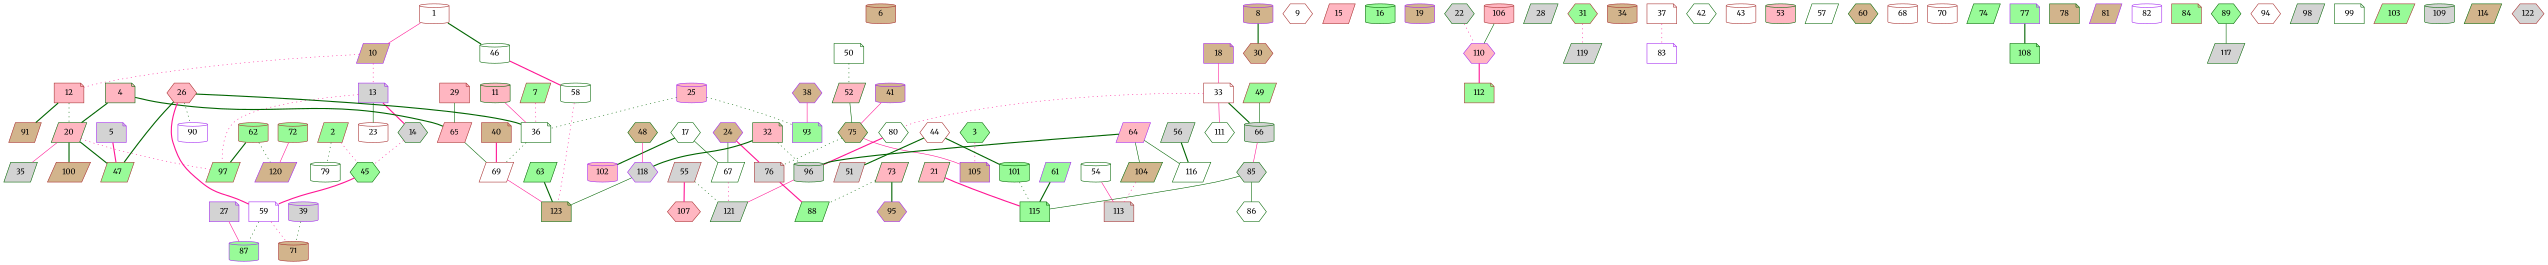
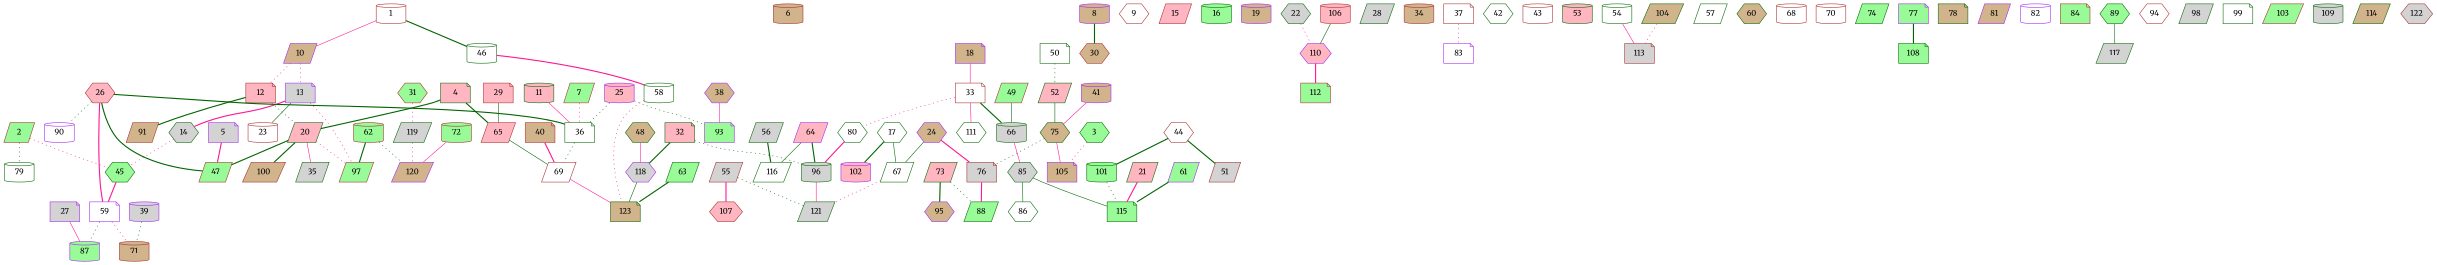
  graph {
    fontname=Merriweather
    node [color=darkgreen fillcolor=white fontname=Merriweather shape=parallelogram style=filled]
    edge [color=darkgreen fontname=Merriweather style=bold]
    1 [color=brown shape=cylinder]
    10 [color=purple fillcolor=tan]
    46 [shape=cylinder]
    12 [color=brown fillcolor=lightpink shape=note]
    13 [color=purple fillcolor=lightgrey shape=note]
    58 [shape=cylinder]
    2 [color=brown fillcolor=palegreen]
    45 [fillcolor=palegreen shape=hexagon]
    79 [shape=cylinder]
    59 [color=purple shape=note]
    3 [fillcolor=palegreen shape=hexagon]
    105 [color=purple fillcolor=tan shape=note]
    4 [fillcolor=lightpink shape=note]
    20 [fillcolor=lightpink]
    65 [color=brown fillcolor=lightpink]
    47 [color=brown fillcolor=palegreen]
    97 [color=brown fillcolor=palegreen]
    35 [fillcolor=lightgrey]
    100 [color=brown fillcolor=tan]
    69 [color=brown]
    5 [color=purple fillcolor=lightgrey shape=note]
    6 [color=brown fillcolor=tan shape=cylinder]
    7 [color=brown fillcolor=palegreen]
    36 [shape=note]
    8 [color=purple fillcolor=tan shape=cylinder]
    30 [color=brown fillcolor=tan shape=hexagon]
    9 [color=brown shape=hexagon]
    91 [color=brown fillcolor=tan]
    14 [fillcolor=lightgrey shape=hexagon]
    23 [color=brown shape=cylinder]
    11 [fillcolor=lightpink shape=cylinder]
    15 [color=brown fillcolor=lightpink]
    16 [fillcolor=palegreen shape=cylinder]
    17 [shape=hexagon]
    67
    102 [color=purple fillcolor=lightpink shape=cylinder]
    121 [fillcolor=lightgrey]
    18 [color=purple fillcolor=tan shape=note]
    33 [color=brown shape=note]
    66 [fillcolor=lightgrey shape=cylinder]
    80 [shape=hexagon]
    111 [shape=hexagon]
    19 [color=purple fillcolor=tan shape=cylinder]
    21 [fillcolor=lightpink]
    115 [fillcolor=palegreen shape=note]
    22 [fillcolor=lightgrey shape=hexagon]
    110 [color=purple fillcolor=lightpink shape=hexagon]
    112 [color=brown fillcolor=palegreen shape=note]
    24 [color=purple fillcolor=tan shape=hexagon]
    76 [color=brown fillcolor=lightgrey shape=note]
    88 [fillcolor=palegreen]
    25 [color=purple fillcolor=lightpink shape=cylinder]
    93 [color=purple fillcolor=palegreen shape=note]
    26 [color=brown fillcolor=lightpink shape=hexagon]
    90 [color=purple shape=cylinder]
    87 [color=purple fillcolor=palegreen shape=cylinder]
    71 [color=brown fillcolor=tan shape=cylinder]
    27 [color=purple fillcolor=lightgrey shape=note]
    28 [fillcolor=lightgrey]
    29 [color=brown fillcolor=lightpink shape=note]
    31 [color=brown fillcolor=palegreen shape=hexagon]
    119 [fillcolor=lightgrey]
    120 [color=purple fillcolor=tan]
    32 [fillcolor=lightpink shape=note]
    96 [fillcolor=lightgrey shape=cylinder]
    118 [color=purple fillcolor=lightgrey shape=hexagon]
    123 [fillcolor=tan shape=note]
    85 [fillcolor=lightgrey shape=hexagon]
    34 [color=brown fillcolor=tan shape=cylinder]
    37 [color=brown shape=note]
    83 [color=purple shape=note]
    38 [color=purple fillcolor=tan shape=hexagon]
    39 [color=purple fillcolor=lightgrey shape=cylinder]
    40 [color=brown fillcolor=tan shape=note]
    41 [color=purple fillcolor=tan shape=cylinder]
    75 [fillcolor=tan shape=hexagon]
    42 [shape=hexagon]
    43 [color=brown shape=cylinder]
    44 [color=brown shape=hexagon]
    51 [color=brown fillcolor=lightgrey]
    101 [fillcolor=palegreen shape=cylinder]
    48 [fillcolor=tan shape=hexagon]
    49 [color=brown fillcolor=palegreen]
    50 [shape=note]
    52 [fillcolor=lightpink]
    53 [fillcolor=lightpink shape=cylinder]
    54 [shape=cylinder]
    113 [color=brown fillcolor=lightgrey shape=note]
    55 [color=brown fillcolor=lightgrey]
    107 [color=brown fillcolor=lightpink shape=hexagon]
    56 [fillcolor=lightgrey]
    116
    57
    60 [fillcolor=tan shape=hexagon]
    61 [color=purple fillcolor=palegreen]
    62 [color=brown fillcolor=palegreen shape=cylinder]
    63 [fillcolor=palegreen]
    64 [color=purple fillcolor=lightpink]
    104 [fillcolor=tan]
    86 [shape=hexagon]
    68 [color=brown shape=cylinder]
    70 [color=brown shape=cylinder]
    72 [color=brown fillcolor=palegreen shape=cylinder]
    73 [fillcolor=lightpink]
    95 [color=purple fillcolor=tan shape=hexagon]
    74 [fillcolor=palegreen]
    77 [color=purple fillcolor=palegreen shape=note]
    108 [fillcolor=palegreen shape=note]
    78 [fillcolor=tan shape=note]
    81 [color=purple fillcolor=tan]
    82 [color=purple shape=cylinder]
    84 [color=brown fillcolor=palegreen shape=note]
    89 [fillcolor=palegreen shape=hexagon]
    117 [fillcolor=lightgrey]
    94 [color=brown shape=hexagon]
    98 [fillcolor=lightgrey]
    99 [shape=note]
    103 [color=brown fillcolor=palegreen]
    106 [color=brown fillcolor=lightpink shape=cylinder]
    109 [fillcolor=lightgrey shape=cylinder]
    114 [fillcolor=tan]
    122 [color=brown fillcolor=lightgrey shape=hexagon]
    1 -- 10 [color=deeppink style=solid]
    1 -- 46
    10 -- 12 [color=deeppink style=dotted]
    10 -- 13 [color=deeppink style=dotted]
    46 -- 58 [color=deeppink]
    12 -- 20 [style=dotted]
    12 -- 91
    13 -- 97 [color=deeppink style=dotted]
    13 -- 14 [color=deeppink]
    13 -- 23 [style=solid]
    58 -- 123 [color=deeppink style=dotted]
    2 -- 45 [color=deeppink style=dotted]
    2 -- 79 [style=dotted]
    45 -- 59 [color=deeppink]
    59 -- 87 [style=dotted]
    59 -- 71 [color=deeppink style=dotted]
    3 -- 105 [color=deeppink style=dotted]
    4 -- 20
    4 -- 65
    20 -- 47
    20 -- 97 [color=deeppink style=dotted]
    20 -- 35 [color=deeppink style=solid]
    20 -- 100
    65 -- 69 [style=solid]
    69 -- 123 [color=deeppink style=solid]
    5 -- 47 [color=deeppink]
    7 -- 36 [color=deeppink style=dotted]
    36 -- 69 [style=dotted]
    8 -- 30
    14 -- 45 [color=deeppink style=dotted]
    11 -- 36 [color=deeppink style=solid]
    17 -- 67 [style=solid]
    17 -- 102
    67 -- 121 [color=deeppink style=dotted]
    18 -- 33 [color=deeppink style=solid]
    33 -- 66
    33 -- 80 [color=deeppink style=dotted]
    33 -- 111 [color=deeppink style=solid]
    66 -- 85 [color=deeppink style=solid]
    80 -- 96 [color=deeppink]
    21 -- 115 [color=deeppink]
    22 -- 110 [color=deeppink style=dotted]
    110 -- 112 [color=deeppink]
    24 -- 67 [style=solid]
    24 -- 76 [color=deeppink]
    76 -- 88 [color=deeppink]
    25 -- 36 [style=dotted]
    25 -- 93 [style=dotted]
    26 -- 59 [color=deeppink]
    26 -- 47
    26 -- 36
    26 -- 90 [style=dotted]
    27 -- 87 [color=deeppink style=solid]
    29 -- 65 [style=solid]
    31 -- 119 [color=deeppink style=dotted]
+   119 -- 120 [color=deeppink style=dotted]
    32 -- 96 [style=dotted]
    32 -- 118
    96 -- 121 [color=deeppink style=solid]
    118 -- 123 [style=solid]
    85 -- 115 [style=solid]
    85 -- 86 [style=solid]
    37 -- 83 [color=deeppink style=dotted]
    38 -- 93 [color=deeppink style=solid]
    39 -- 71 [style=dotted]
    40 -- 69 [color=deeppink]
    41 -- 75 [color=deeppink style=solid]
    75 -- 105 [color=deeppink style=solid]
    75 -- 76 [style=dotted]
    44 -- 51
    44 -- 101
    101 -- 115 [style=dotted]
    48 -- 118 [color=deeppink style=solid]
    49 -- 66 [style=solid]
    50 -- 52 [style=dotted]
    52 -- 75 [style=solid]
    54 -- 113 [color=deeppink style=solid]
    55 -- 121 [style=dotted]
    55 -- 107 [color=deeppink]
    56 -- 116
    61 -- 115
    62 -- 97
    62 -- 120 [style=dotted]
    63 -- 123
    64 -- 96
    64 -- 116 [style=solid]
-   64 -- 104 [style=solid]
    104 -- 113 [color=deeppink style=dotted]
    72 -- 120 [color=deeppink style=solid]
    73 -- 88 [style=dotted]
    73 -- 95
    77 -- 108
    89 -- 117 [style=solid]
    106 -- 110 [style=solid]
  }
